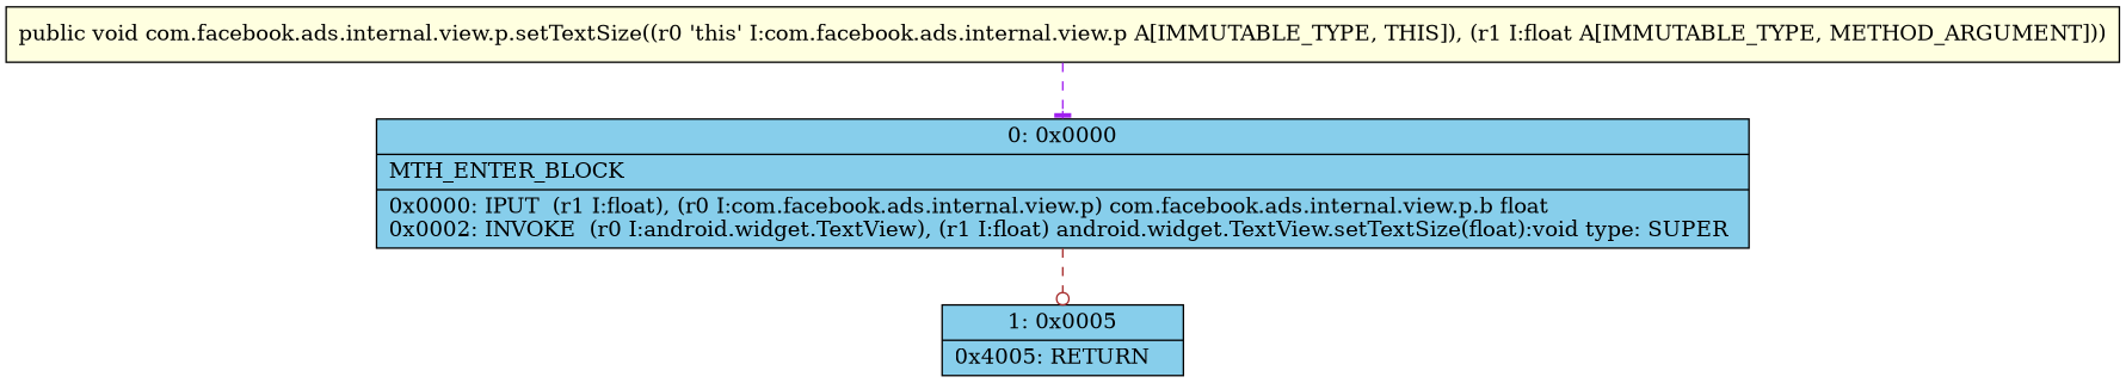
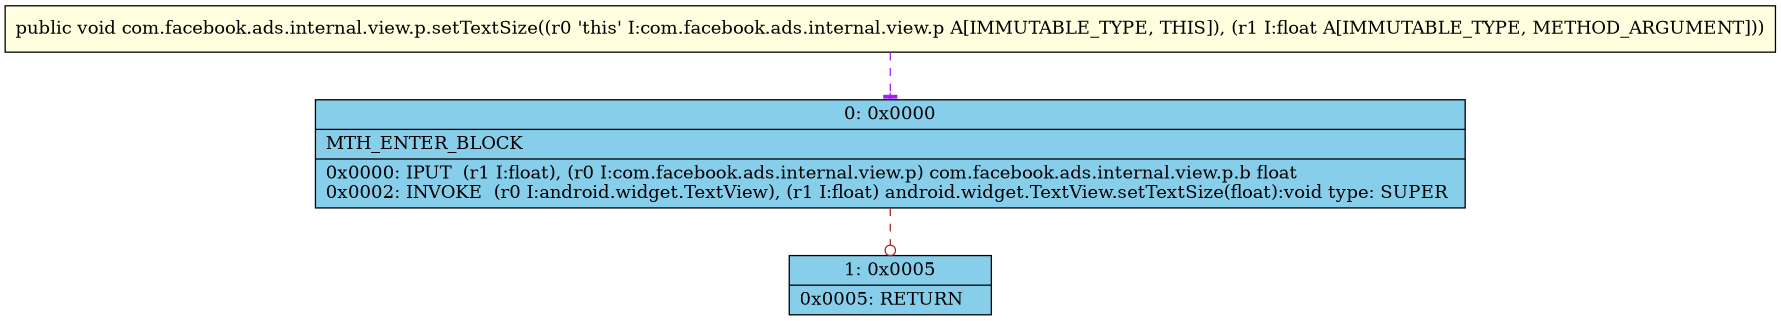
  digraph {
    node [shape=record style=filled fillcolor=skyblue]
    edge [style=dashed]
    n1 [label="{0\:\ 0x0000|MTH_ENTER_BLOCK\l|0x0000: IPUT  (r1 I:float), (r0 I:com.facebook.ads.internal.view.p) com.facebook.ads.internal.view.p.b float \l0x0002: INVOKE  (r0 I:android.widget.TextView), (r1 I:float) android.widget.TextView.setTextSize(float):void type: SUPER \l}"]
-   n2 [label="{1\:\ 0x0005|0x4005: RETURN   \l}"]
+   n2 [label="{1\:\ 0x0005|0x0005: RETURN   \l}"]
    n3 [label="{public void com.facebook.ads.internal.view.p.setTextSize((r0 'this' I:com.facebook.ads.internal.view.p A[IMMUTABLE_TYPE, THIS]), (r1 I:float A[IMMUTABLE_TYPE, METHOD_ARGUMENT])) }" fillcolor=lightyellow]
    n1 -> n2 [color=brown arrowhead=odot]
    n3 -> n1 [color=purple arrowhead=tee]
  }
